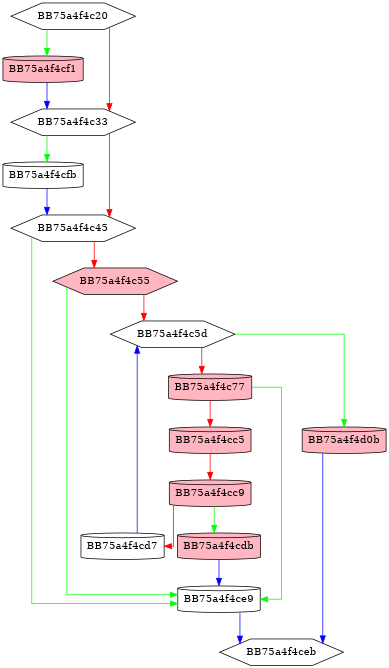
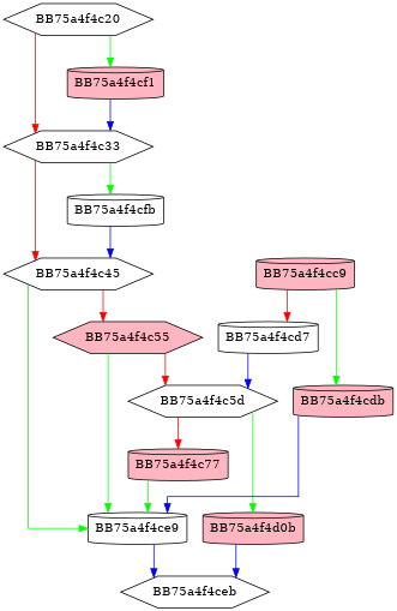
  digraph {
    splines=ortho
    node [fillcolor=white shape=cylinder style=filled]
    edge [color=red]
    BB75a4f4c20 [shape=hexagon]
    BB75a4f4cf1 [fillcolor=lightpink]
    BB75a4f4c33 [shape=hexagon]
    BB75a4f4cfb
    BB75a4f4c45 [shape=hexagon]
    BB75a4f4ce9
    BB75a4f4c55 [fillcolor=lightpink shape=hexagon]
    BB75a4f4ceb [shape=hexagon]
    BB75a4f4c5d [shape=hexagon]
    BB75a4f4d0b [fillcolor=lightpink]
    BB75a4f4c77 [fillcolor=lightpink]
-   BB75a4f4cc5 [fillcolor=lightpink]
    BB75a4f4cc9 [fillcolor=lightpink]
    BB75a4f4cdb [fillcolor=lightpink]
    BB75a4f4cd7
    BB75a4f4c20 -> BB75a4f4cf1 [color=green]
    BB75a4f4c20 -> BB75a4f4c33
    BB75a4f4cf1 -> BB75a4f4c33 [color=blue]
    BB75a4f4c33 -> BB75a4f4cfb [color=green]
    BB75a4f4c33 -> BB75a4f4c45
    BB75a4f4cfb -> BB75a4f4c45 [color=blue]
    BB75a4f4c45 -> BB75a4f4ce9 [color=green]
    BB75a4f4c45 -> BB75a4f4c55
    BB75a4f4ce9 -> BB75a4f4ceb [color=blue]
    BB75a4f4c55 -> BB75a4f4ce9 [color=green]
    BB75a4f4c55 -> BB75a4f4c5d
    BB75a4f4c5d -> BB75a4f4d0b [color=green]
    BB75a4f4c5d -> BB75a4f4c77
    BB75a4f4d0b -> BB75a4f4ceb [color=blue]
    BB75a4f4c77 -> BB75a4f4ce9 [color=green]
-   BB75a4f4c77 -> BB75a4f4cc5
-   BB75a4f4cc5 -> BB75a4f4cc9
    BB75a4f4cc9 -> BB75a4f4cdb [color=green]
    BB75a4f4cc9 -> BB75a4f4cd7
    BB75a4f4cdb -> BB75a4f4ce9 [color=blue]
    BB75a4f4cd7 -> BB75a4f4c5d [color=blue]
  }
